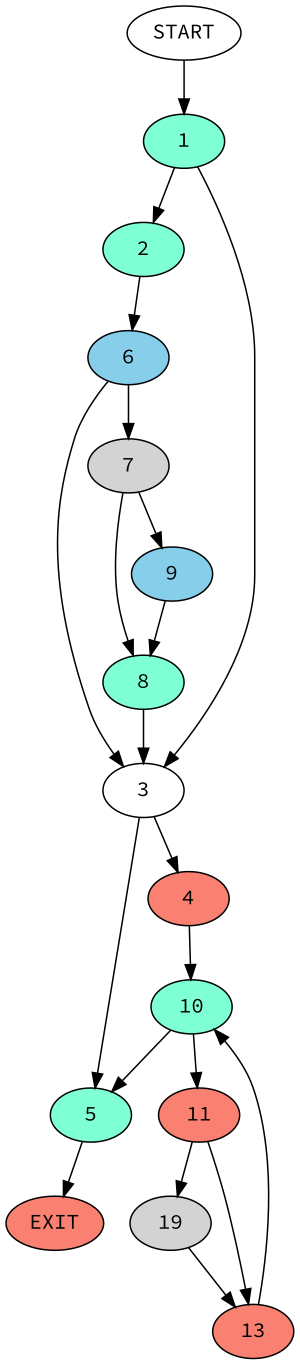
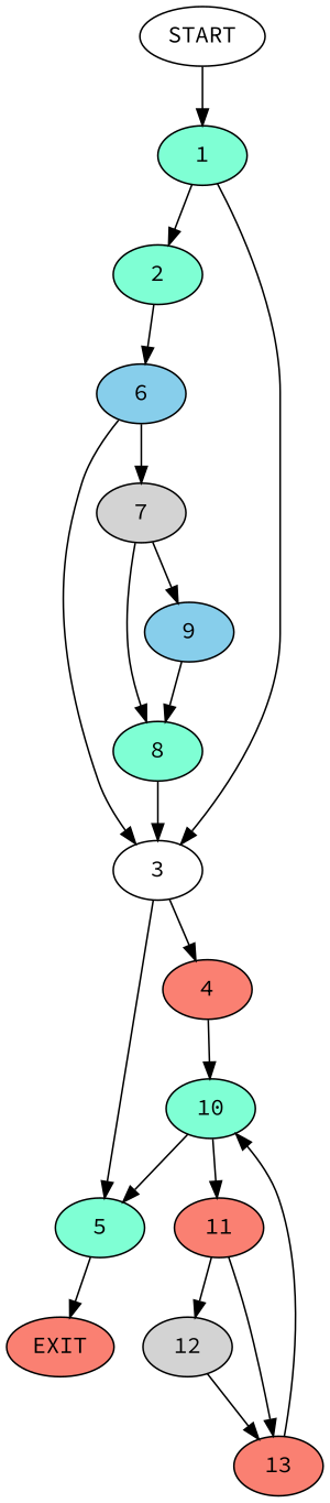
  digraph {
    fontname="Source Code Pro"
    node [fillcolor=aquamarine fontname="Source Code Pro" style=filled]
    edge [fontname="Source Code Pro"]
    n1 [fillcolor=white label=START]
    1
    2
    3 [fillcolor=white]
    n5 [fillcolor=salmon label=EXIT]
    6 [fillcolor=skyblue]
    4 [fillcolor=salmon]
    5
    7 [fillcolor=lightgrey]
    10
    11 [fillcolor=salmon]
    8
    9 [fillcolor=skyblue]
-   12 [fillcolor=lightgrey label=19]
+   12 [fillcolor=lightgrey]
    13 [fillcolor=salmon]
    n1 -> 1
    1 -> 2
    1 -> 3
    2 -> 6
    3 -> 4
    3 -> 5
    6 -> 3
    6 -> 7
    4 -> 10
    5 -> n5
    7 -> 8
    7 -> 9
    10 -> 5
    10 -> 11
    11 -> 12
    11 -> 13
    8 -> 3
    9 -> 8
    12 -> 13
    13 -> 10
  }
